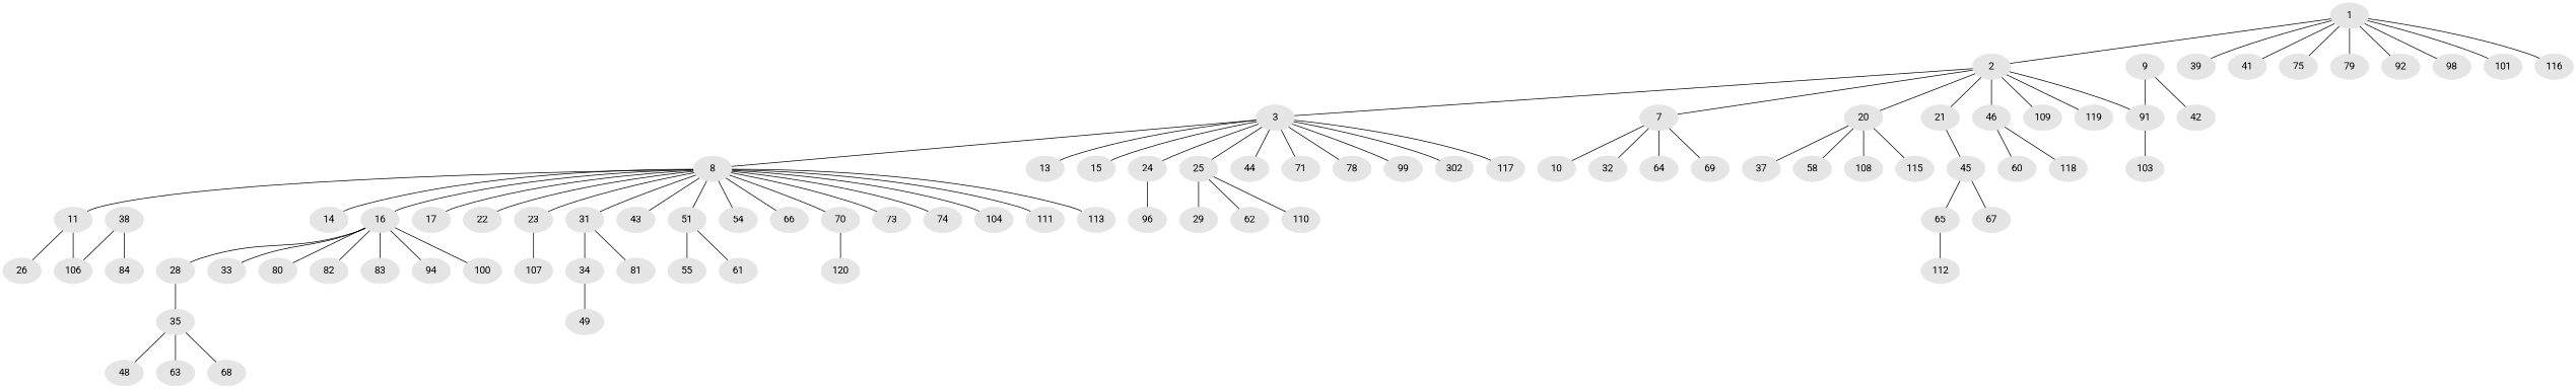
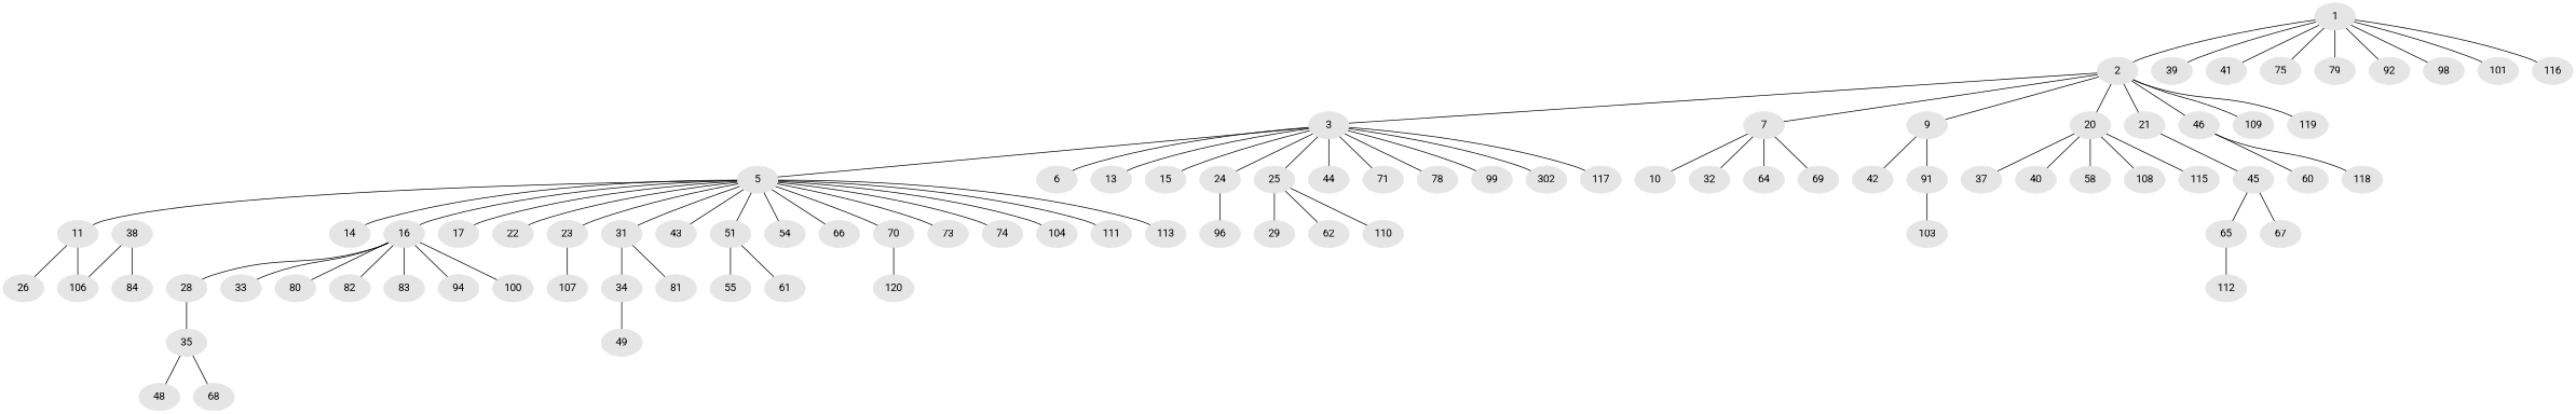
  graph {
    fontname=Roboto
    node [color=gray90 fontname=Roboto style=filled]
    edge [fontname=Roboto]
    1 [super="+4"]
    2 [super="+19"]
    39
    41
    75
    79
    92
    98
    101
    116
    3 [super="+12"]
    7 [super="+8"]
    9
    20 [super="+77"]
    21 [super="+56"]
    46 [super="+86"]
    109
    119
-   5 [super="+30" label=8]
+   5 [super="+30"]
+   6
    13
    15
    24
    25 [super="+89"]
    44 [super="+114"]
    71
    78
    99
    n29 [label=302]
    117
    10 [super="+36"]
    32
    64 [super="+72"]
    69
    42
    91
    37
+   40
    58
    108
    115
    45
    60
    118
    11 [super="+95"]
    14
    16 [super="+18"]
    17
    22
    23 [super="+47"]
    31
    43
    51 [super="+52"]
    54
    66
    70 [super="+76"]
    73
    74
    104
    111
    113
    96
    29
    62
    110
    26
    106
    28 [super="+88"]
    33
    80
    82
    83 [super="+85"]
    94
    100
    107
    34 [super="+57"]
    81 [super="+105"]
    55 [super="+90"]
    61
    120
    103
    38 [super="+93"]
    84
    35 [super="+53"]
    65 [super="+87"]
    67 [super="+97"]
    48
-   63
    68
    49 [super="+59"]
    112
    1 -- 2
    1 -- 39
    1 -- 41
    1 -- 75
    1 -- 79
    1 -- 92
    1 -- 98
    1 -- 101
    1 -- 116
    2 -- 3
    2 -- 7
-   2 -- 91
+   2 -- 9
    2 -- 20
    2 -- 21
    2 -- 46
    2 -- 109
    2 -- 119
    3 -- 5
+   3 -- 6
    3 -- 13
    3 -- 15
    3 -- 24
    3 -- 25
    3 -- 44
    3 -- 71
    3 -- 78
    3 -- 99
    3 -- n29
    3 -- 117
    7 -- 10
    7 -- 32
    7 -- 64
    7 -- 69
    9 -- 42
    9 -- 91
    20 -- 37
+   20 -- 40
    20 -- 58
    20 -- 108
    20 -- 115
    21 -- 45
    46 -- 60
    46 -- 118
    5 -- 11
    5 -- 14
    5 -- 16
    5 -- 17
    5 -- 22
    5 -- 23
    5 -- 31
    5 -- 43
    5 -- 51
    5 -- 54
    5 -- 66
    5 -- 70
    5 -- 73
    5 -- 74
    5 -- 104
    5 -- 111
    5 -- 113
    24 -- 96
    25 -- 29
    25 -- 62
    25 -- 110
    91 -- 103
    45 -- 65
    45 -- 67
    11 -- 26
    11 -- 106
    16 -- 28
    16 -- 33
    16 -- 80
    16 -- 82
    16 -- 83
    16 -- 94
    16 -- 100
    23 -- 107
    31 -- 34
    31 -- 81
    51 -- 55
    51 -- 61
    70 -- 120
    28 -- 35
    34 -- 49
    38 -- 106
    38 -- 84
    35 -- 48
-   35 -- 63
    35 -- 68
    65 -- 112
  }
